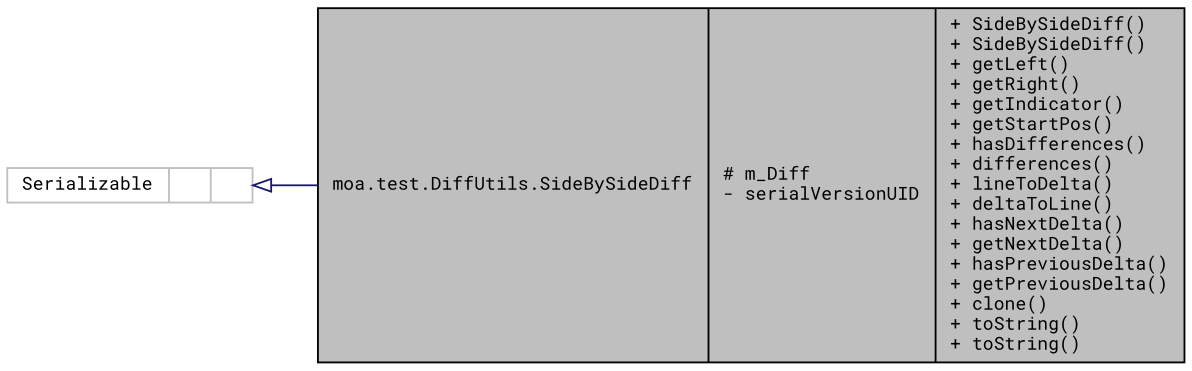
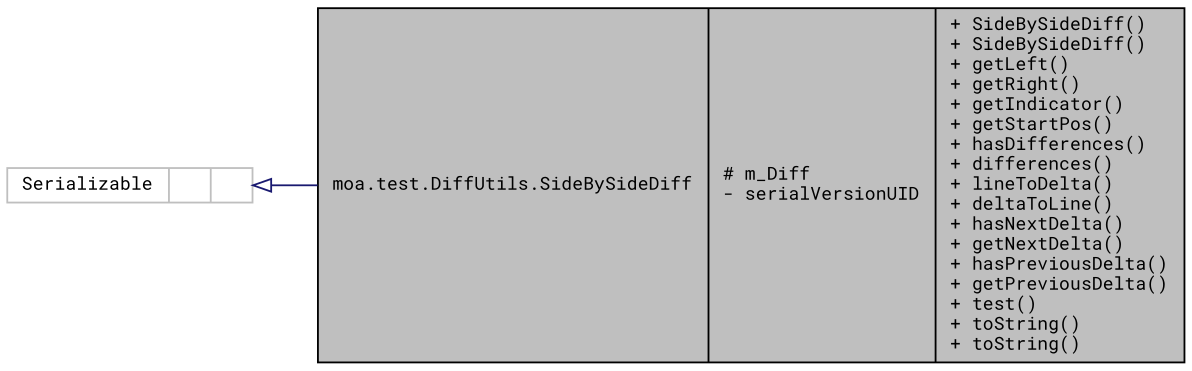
  digraph {
    rankdir=LR
    fontname="Roboto Mono"
    node [fontname="Roboto Mono" fontsize=10 shape=record style=filled]
-   n1 [color=black fillcolor=grey75 fontcolor=black height=0.2 label="{moa.test.DiffUtils.SideBySideDiff\n|# m_Diff\l- serialVersionUID\l|+ SideBySideDiff()\l+ SideBySideDiff()\l+ getLeft()\l+ getRight()\l+ getIndicator()\l+ getStartPos()\l+ hasDifferences()\l+ differences()\l+ lineToDelta()\l+ deltaToLine()\l+ hasNextDelta()\l+ getNextDelta()\l+ hasPreviousDelta()\l+ getPreviousDelta()\l+ clone()\l+ toString()\l+ toString()\l}" width=0.4]
+   n1 [color=black fillcolor=grey75 fontcolor=black height=0.2 label="{moa.test.DiffUtils.SideBySideDiff\n|# m_Diff\l- serialVersionUID\l|+ SideBySideDiff()\l+ SideBySideDiff()\l+ getLeft()\l+ getRight()\l+ getIndicator()\l+ getStartPos()\l+ hasDifferences()\l+ differences()\l+ lineToDelta()\l+ deltaToLine()\l+ hasNextDelta()\l+ getNextDelta()\l+ hasPreviousDelta()\l+ getPreviousDelta()\l+ test()\l+ toString()\l+ toString()\l}" width=0.4]
    n2 [color=grey75 fillcolor=white height=0.2 label="{Serializable\n||}" width=0.4]
    n2 -> n1 [arrowtail=empty color=midnightblue dir=back fontname="Roboto Mono" fontsize=10 labelfontname=Helvetica labelfontsize=10 style=solid]
  }
